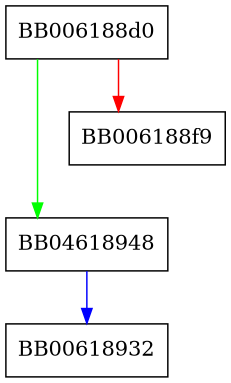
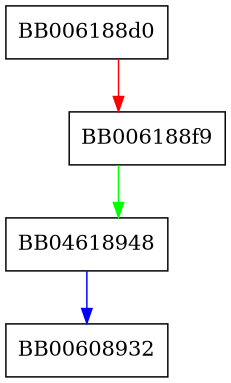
  digraph {
    splines=ortho
    node [shape=box]
    n1 [label=BB04618948]
    BB006188d0
    BB006188f9
-   BB00618932
+   BB00618932 [label=BB00608932]
    n1 -> BB00618932 [color=blue]
-   BB006188d0 -> n1 [color=green]
+   BB006188f9 -> n1 [color=green]
    BB006188d0 -> BB006188f9 [color=red]
  }
